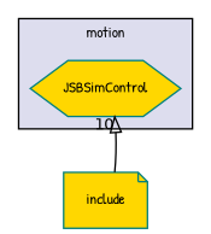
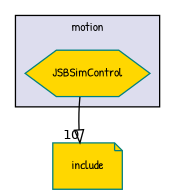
  digraph {
    compound=true
    fontname="Patrick Hand"
    node [fillcolor=gold fontname="Patrick Hand" fontsize=10 style=filled color=teal]
    n1 [label=JSBSimControl pencolor=black shape=hexagon]
    n2 [label=include shape=note]
    subgraph cluster_1 {
      bgcolor="#ddddee"
      fontsize=10
      label=motion
      pencolor=black
      n1
    }
-   n2 -> n1 [headlabel=10 labeldistance=1.5 labelfontname=Helvetica labelfontsize=10 arrowhead=onormal fontname="Patrick Hand"]
+   n1 -> n2 [headlabel=10 labeldistance=1.5 labelfontname=Helvetica labelfontsize=10 arrowhead=onormal fontname="Patrick Hand"]
  }
